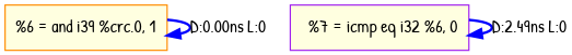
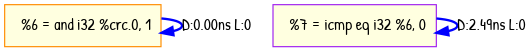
  digraph {
    fontname="Patrick Hand"
    node [style=filled fillcolor=lightyellow shape=box fontname="Patrick Hand"]
    edge [color=blue style=bold fontname="Patrick Hand"]
-   n1 [label="%6 = and i39 %crc.0, 1" color=darkorange]
+   n1 [label="  %6 = and i32 %crc.0, 1" color=darkorange]
    n2 [label="  %7 = icmp eq i32 %6, 0" color=purple]
    n1 -> n1 [label="D:0.00ns L:0"]
    n2 -> n2 [label="D:2.49ns L:0"]
  }
